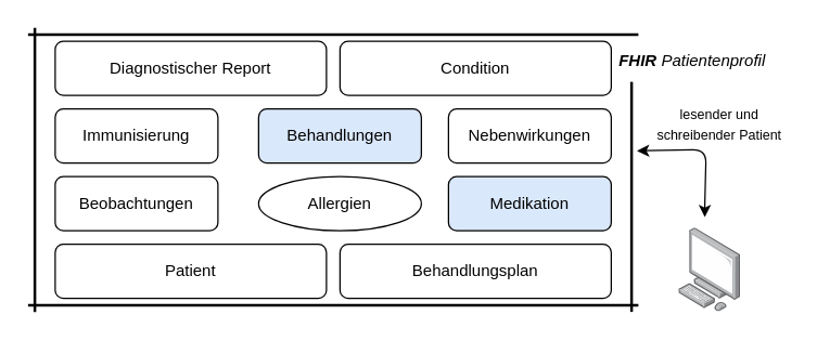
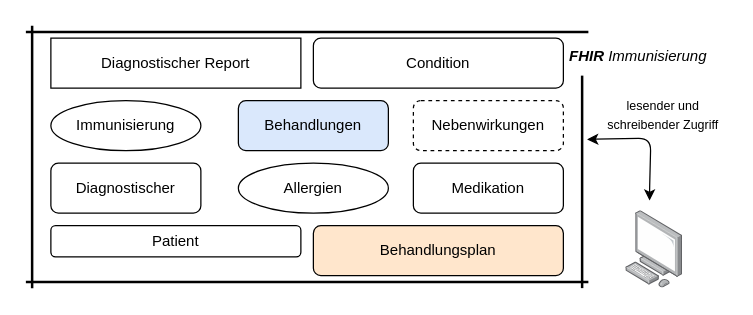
  <mxCell id="0" />
  <mxCell id="1" parent="0" />
- <mxCell id="2" value="Diagnostischer Report" style="rounded=1;whiteSpace=wrap;html=1;" vertex="1" parent="1"><mxGeometry x="40" y="30" width="200" height="40" as="geometry" /></mxCell>
+ <mxCell id="2" value="Diagnostischer Report" style="whiteSpace=wrap;html=1;rounded=0;" vertex="1" parent="1"><mxGeometry x="40" y="30" width="200" height="40" as="geometry" /></mxCell>
  <mxCell id="3" value="Condition" style="rounded=1;whiteSpace=wrap;html=1;" vertex="1" parent="1"><mxGeometry x="250" y="30" width="200" height="40" as="geometry" /></mxCell>
- <mxCell id="4" value="Immunisierung" style="rounded=1;whiteSpace=wrap;html=1;" vertex="1" parent="1"><mxGeometry x="40" y="80" width="120" height="40" as="geometry" /></mxCell>
+ <mxCell id="4" value="Immunisierung" style="ellipse;whiteSpace=wrap;html=1;" vertex="1" parent="1"><mxGeometry x="40" y="80" width="120" height="40" as="geometry" /></mxCell>
  <mxCell id="5" value="Behandlungen" style="rounded=1;whiteSpace=wrap;html=1;fillColor=#dae8fc;" vertex="1" parent="1"><mxGeometry x="190" y="80" width="120" height="40" as="geometry" /></mxCell>
- <mxCell id="6" value="Nebenwirkungen" style="rounded=1;whiteSpace=wrap;html=1;" vertex="1" parent="1"><mxGeometry x="330" y="80" width="120" height="40" as="geometry" /></mxCell>
- <mxCell id="7" value="Beobachtungen" style="rounded=1;whiteSpace=wrap;html=1;" vertex="1" parent="1"><mxGeometry x="40" y="130" width="120" height="40" as="geometry" /></mxCell>
+ <mxCell id="6" value="Nebenwirkungen" style="rounded=1;whiteSpace=wrap;html=1;dashed=1;" vertex="1" parent="1"><mxGeometry x="330" y="80" width="120" height="40" as="geometry" /></mxCell>
+ <mxCell id="7" value="Diagnostischer" style="rounded=1;whiteSpace=wrap;html=1;" vertex="1" parent="1"><mxGeometry x="40" y="130" width="120" height="40" as="geometry" /></mxCell>
  <mxCell id="8" value="Allergien" style="ellipse;whiteSpace=wrap;html=1;" vertex="1" parent="1"><mxGeometry x="190" y="130" width="120" height="40" as="geometry" /></mxCell>
- <mxCell id="9" value="Medikation" style="rounded=1;whiteSpace=wrap;html=1;fillColor=#dae8fc;" vertex="1" parent="1"><mxGeometry x="330" y="130" width="120" height="40" as="geometry" /></mxCell>
- <mxCell id="10" value="Patient" style="rounded=1;whiteSpace=wrap;html=1;" vertex="1" parent="1"><mxGeometry x="40" y="180" width="200" height="40" as="geometry" /></mxCell>
- <mxCell id="11" value="Behandlungsplan" style="rounded=1;whiteSpace=wrap;html=1;" vertex="1" parent="1"><mxGeometry x="250" y="180" width="200" height="40" as="geometry" /></mxCell>
+ <mxCell id="9" value="Medikation" style="rounded=1;whiteSpace=wrap;html=1;" vertex="1" parent="1"><mxGeometry x="330" y="130" width="120" height="40" as="geometry" /></mxCell>
+ <mxCell id="10" value="Patient" style="rounded=1;whiteSpace=wrap;html=1;" vertex="1" parent="1"><mxGeometry x="40" y="180" width="200" height="25" as="geometry" /></mxCell>
+ <mxCell id="11" value="Behandlungsplan" style="rounded=1;whiteSpace=wrap;html=1;fillColor=#ffe6cc;" vertex="1" parent="1"><mxGeometry x="250" y="180" width="200" height="40" as="geometry" /></mxCell>
  <mxCell id="12" value="" style="line;strokeWidth=2;direction=south;html=1;" vertex="1" parent="1"><mxGeometry x="20" y="20" width="10" height="210" as="geometry" /></mxCell>
  <mxCell id="13" value="" style="line;strokeWidth=2;direction=south;html=1;" vertex="1" parent="1"><mxGeometry x="460" y="60" width="10" height="170" as="geometry" /></mxCell>
  <mxCell id="14" value="" style="line;strokeWidth=2;html=1;" vertex="1" parent="1"><mxGeometry x="20" y="20" width="450" height="10" as="geometry" /></mxCell>
  <mxCell id="15" value="" style="line;strokeWidth=2;html=1;" vertex="1" parent="1"><mxGeometry x="20" y="220" width="450" height="10" as="geometry" /></mxCell>
- <mxCell id="16" value="&lt;i&gt;&lt;b&gt;FHIR&lt;/b&gt; Patientenprofil&lt;/i&gt;" style="text;html=1;strokeColor=none;fillColor=none;align=center;verticalAlign=middle;whiteSpace=wrap;rounded=0;" vertex="1" parent="1"><mxGeometry x="440" y="20" width="140" height="50" as="geometry" /></mxCell>
+ <mxCell id="16" value="&lt;i&gt;&lt;b&gt;FHIR&lt;/b&gt; Immunisierung&lt;/i&gt;" style="text;html=1;strokeColor=none;fillColor=none;align=center;verticalAlign=middle;whiteSpace=wrap;rounded=0;" vertex="1" parent="1"><mxGeometry x="440" y="20" width="140" height="50" as="geometry" /></mxCell>
  <mxCell id="17" value="" style="points=[];aspect=fixed;html=1;align=center;shadow=0;dashed=0;image;image=img/lib/allied_telesis/computer_and_terminals/Personal_Computer.svg;" vertex="1" parent="1"><mxGeometry x="500" y="168.2" width="45.6" height="61.8" as="geometry" /></mxCell>
  <mxCell id="18" value="" style="endArrow=classic;startArrow=classic;html=1;exitX=0.3;exitY=0.1;exitDx=0;exitDy=0;exitPerimeter=0;" edge="1" parent="1" source="13"><mxGeometry width="50" height="50" relative="1" as="geometry"><mxPoint x="469" y="150" as="sourcePoint" /><mxPoint x="519" y="160" as="targetPoint" /><Array as="points"><mxPoint x="520" y="110" /><mxPoint x="519" y="150" /></Array></mxGeometry></mxCell>
- <mxCell id="19" value="&lt;font style=&quot;font-size: 10px&quot;&gt;lesender und schreibender Patient&lt;/font&gt;" style="text;html=1;strokeColor=none;fillColor=none;align=center;verticalAlign=middle;whiteSpace=wrap;rounded=0;" vertex="1" parent="1"><mxGeometry x="480" y="90" width="100" as="geometry" /></mxCell>
+ <mxCell id="19" value="&lt;font style=&quot;font-size: 10px&quot;&gt;lesender und schreibender Zugriff&lt;/font&gt;" style="text;html=1;strokeColor=none;fillColor=none;align=center;verticalAlign=middle;whiteSpace=wrap;rounded=0;" vertex="1" parent="1"><mxGeometry x="480" y="90" width="100" as="geometry" /></mxCell>
